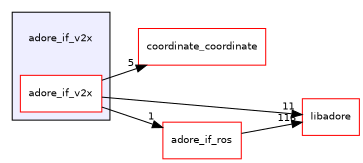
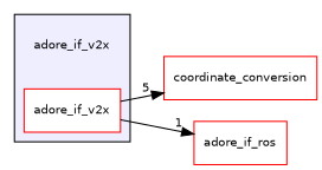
  digraph {
    compound=true
    fontname="DejaVu Sans"
    rankdir=LR
    node [fontname="DejaVu Sans" fontsize=10 shape=box color=red fillcolor=white style=filled]
    edge [fontname="DejaVu Sans" labeldistance=1.5 labelfontname=Helvetica labelfontsize=10]
    n1 [label=adore_if_v2x shape=plaintext color="" fillcolor="" style=""]
    n2 [label=adore_if_v2x]
-   n3 [label=coordinate_coordinate]
-   n4 [label=libadore]
+   n3 [label=coordinate_conversion]
    n5 [label=adore_if_ros]
    subgraph cluster_1 {
      bgcolor="#eeeeff"
      pencolor=black
      n1
      n2
    }
    n2 -> n3 [headlabel=5]
-   n2 -> n4 [headlabel=11]
    n2 -> n5 [headlabel=1]
-   n5 -> n4 [headlabel=116]
  }
